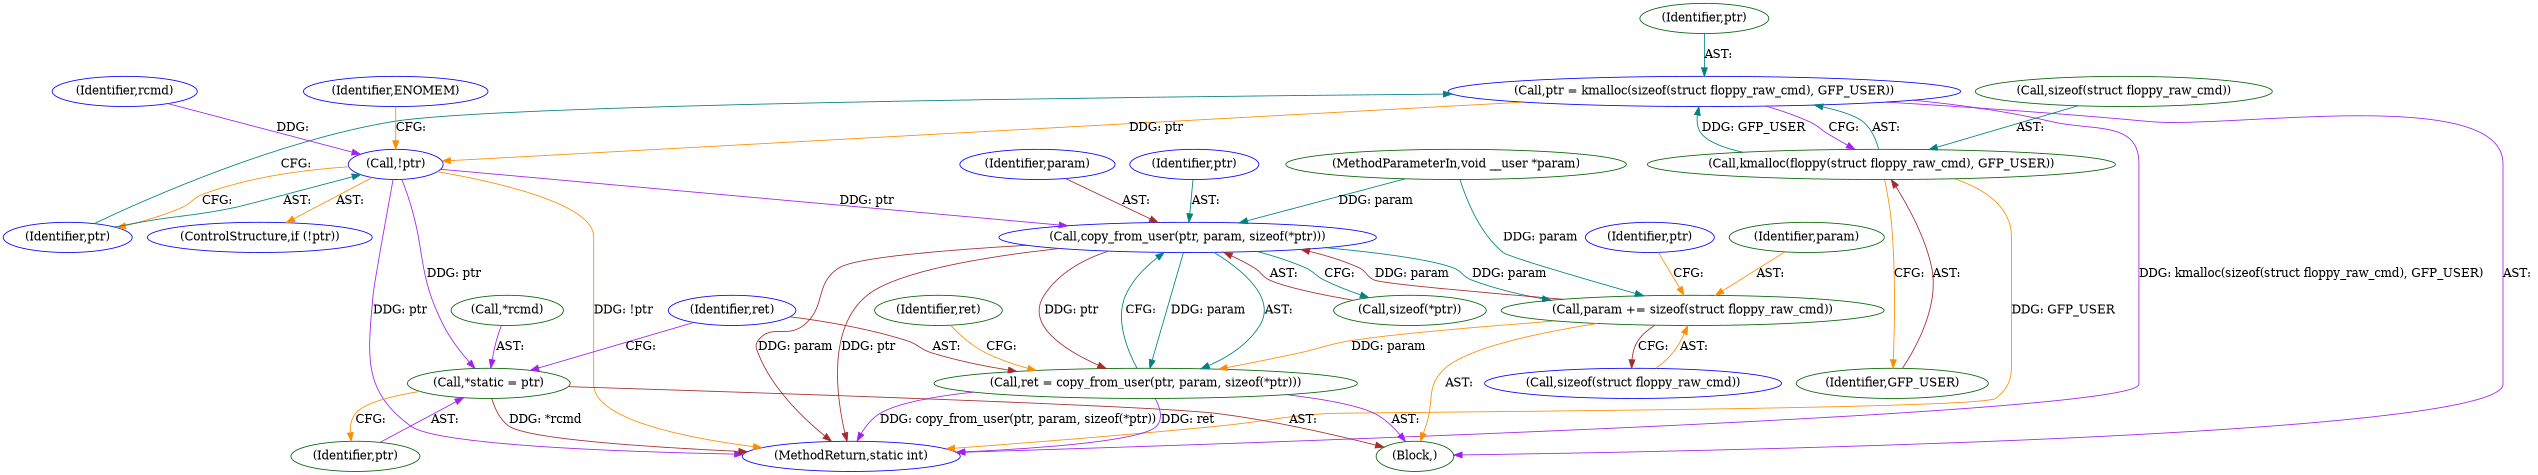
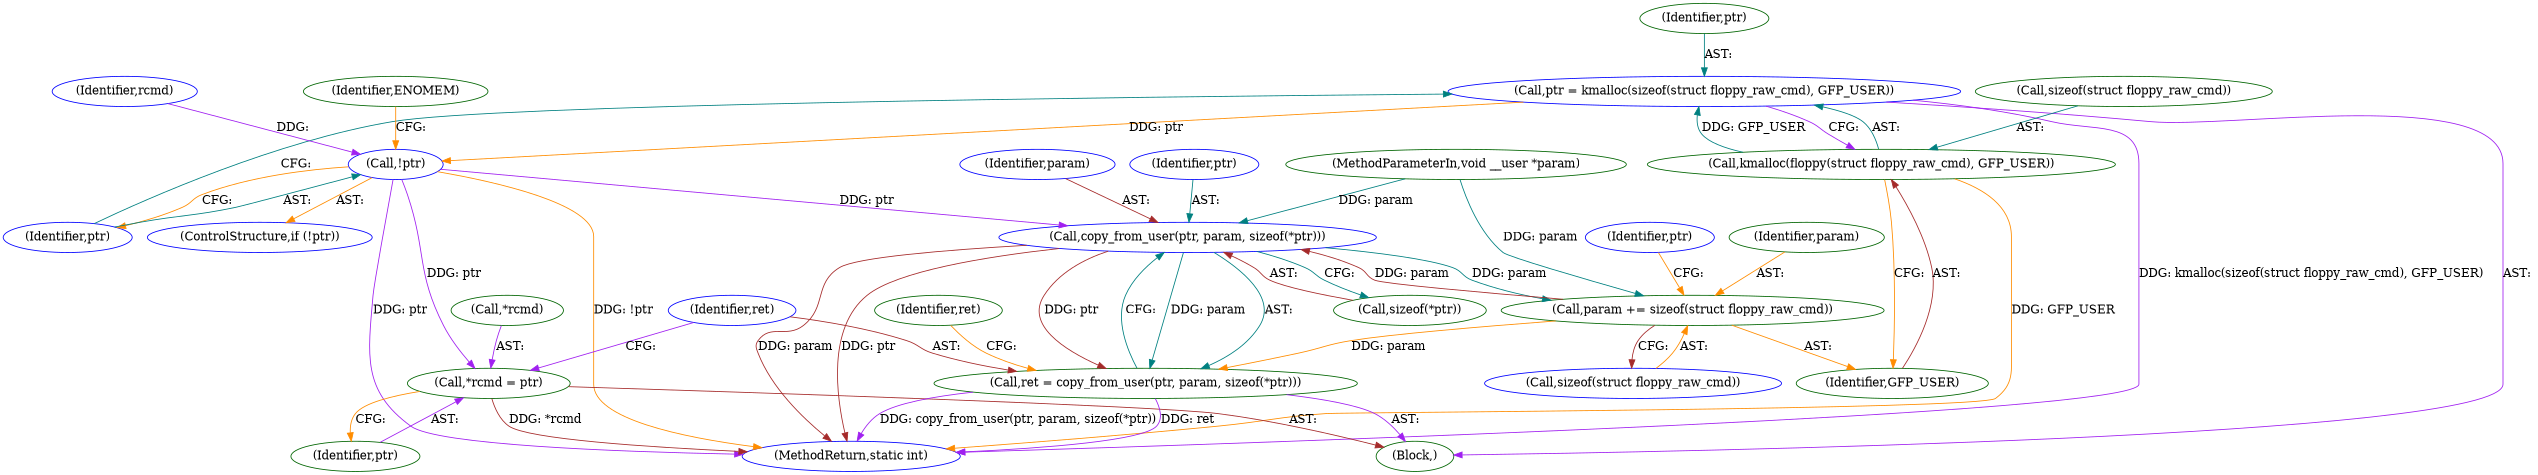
  digraph {
    node [color=darkgreen]
    edge [color=darkorange]
    n1 [color=blue label="(Call,ptr = kmalloc(sizeof(struct floppy_raw_cmd), GFP_USER))"]
    n2 [label="(Call,kmalloc(floppy(struct floppy_raw_cmd), GFP_USER))"]
    n3 [color=blue label="(Call,!ptr)"]
    n4 [color=blue label="(MethodReturn,static int)"]
    n5 [label="(Block,)"]
    n6 [label="(Identifier,GFP_USER)"]
-   n7 [label="(Call,*static = ptr)"]
+   n7 [label="(Call,*rcmd = ptr)"]
    n8 [color=blue label="(Call,copy_from_user(ptr, param, sizeof(*ptr)))"]
    n9 [color=blue label="(Identifier,ptr)"]
    n10 [color=blue label="(ControlStructure,if (!ptr))"]
    n11 [label="(Identifier,ptr)"]
    n12 [label="(Call,ret = copy_from_user(ptr, param, sizeof(*ptr)))"]
    n13 [label="(Call,param += sizeof(struct floppy_raw_cmd))"]
    n14 [label="(Call,sizeof(*ptr))"]
    n15 [color=blue label="(Call,sizeof(struct floppy_raw_cmd))"]
    n16 [color=blue label="(Identifier,ptr)"]
    n17 [color=blue label="(Identifier,rcmd)"]
    n18 [label="(MethodParameterIn,void __user *param)"]
    n19 [label="(Identifier,ptr)"]
    n20 [label="(Call,*rcmd)"]
-   n21 [color=blue label="(Identifier,ENOMEM)"]
+   n21 [label="(Identifier,ENOMEM)"]
    n22 [label="(Identifier,param)"]
    n23 [color=blue label="(Identifier,param)"]
    n24 [color=blue label="(Identifier,ret)"]
    n25 [color=blue label="(Identifier,ptr)"]
    n26 [label="(Identifier,ret)"]
    n27 [label="(Call,sizeof(struct floppy_raw_cmd))"]
    n1 -> n2 [color=purple label="CFG: "]
    n1 -> n3 [label="DDG: ptr"]
    n1 -> n4 [color=purple label="DDG: kmalloc(sizeof(struct floppy_raw_cmd), GFP_USER)"]
    n1 -> n5 [color=purple label="AST: "]
    n2 -> n1 [color=teal label="AST: "]
    n2 -> n1 [color=teal label="DDG: GFP_USER"]
    n2 -> n4 [label="DDG: GFP_USER"]
    n2 -> n6 [label="CFG: "]
    n3 -> n4 [label="DDG: !ptr"]
    n3 -> n4 [color=purple label="DDG: ptr"]
    n3 -> n7 [color=purple label="DDG: ptr"]
    n3 -> n8 [color=purple label="DDG: ptr"]
    n3 -> n9 [label="CFG: "]
    n3 -> n10 [label="AST: "]
    n6 -> n2 [color=brown label="AST: "]
    n7 -> n4 [color=brown label="DDG: *rcmd"]
    n7 -> n5 [color=brown label="AST: "]
    n7 -> n11 [label="CFG: "]
    n8 -> n4 [color=brown label="DDG: param"]
    n8 -> n4 [color=brown label="DDG: ptr"]
    n8 -> n12 [color=teal label="AST: "]
    n8 -> n12 [color=brown label="DDG: ptr"]
    n8 -> n12 [color=teal label="DDG: param"]
    n8 -> n13 [color=teal label="DDG: param"]
    n8 -> n14 [color=teal label="CFG: "]
    n9 -> n1 [color=teal label="CFG: "]
    n9 -> n3 [color=teal label="AST: "]
    n11 -> n7 [color=purple label="AST: "]
    n12 -> n4 [color=purple label="DDG: copy_from_user(ptr, param, sizeof(*ptr))"]
    n12 -> n4 [color=purple label="DDG: ret"]
    n12 -> n5 [color=purple label="AST: "]
    n12 -> n8 [color=teal label="CFG: "]
-   n13 -> n5 [label="AST: "]
+   n13 -> n6 [label="AST: "]
    n13 -> n8 [color=brown label="DDG: param"]
    n13 -> n12 [label="DDG: param"]
    n13 -> n15 [color=brown label="CFG: "]
    n14 -> n8 [color=brown label="AST: "]
    n15 -> n13 [label="AST: "]
    n16 -> n13 [label="CFG: "]
    n17 -> n3 [color=purple label="DDG: "]
    n18 -> n8 [color=teal label="DDG: param"]
    n18 -> n13 [color=teal label="DDG: param"]
    n19 -> n1 [color=teal label="AST: "]
    n20 -> n7 [color=purple label="AST: "]
    n21 -> n3 [label="CFG: "]
    n22 -> n13 [label="AST: "]
    n23 -> n8 [color=brown label="AST: "]
    n24 -> n7 [color=purple label="CFG: "]
    n24 -> n12 [color=brown label="AST: "]
    n25 -> n8 [color=teal label="AST: "]
    n26 -> n12 [label="CFG: "]
    n27 -> n2 [color=teal label="AST: "]
  }
